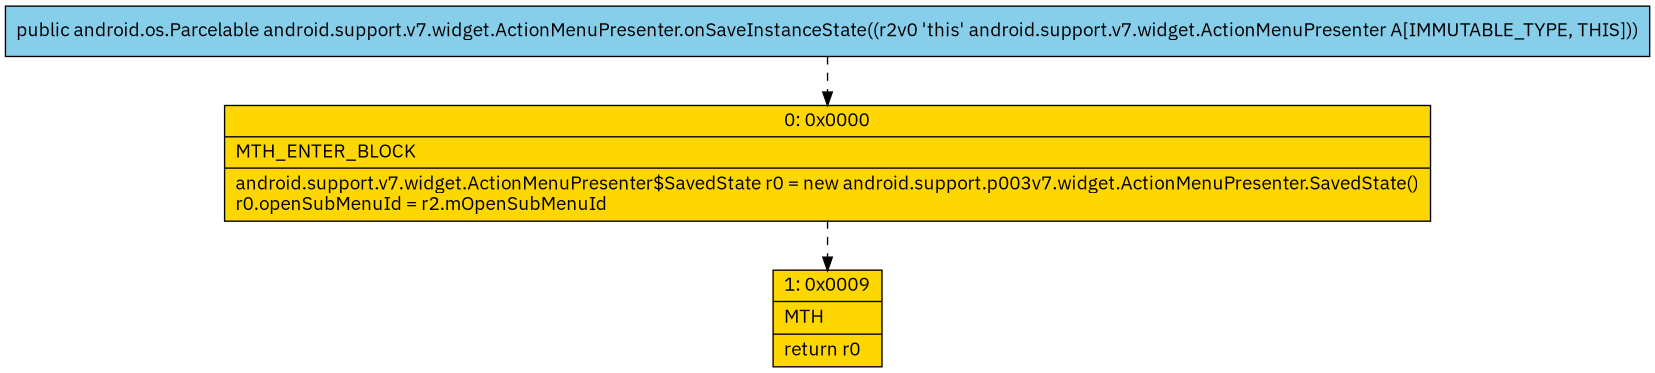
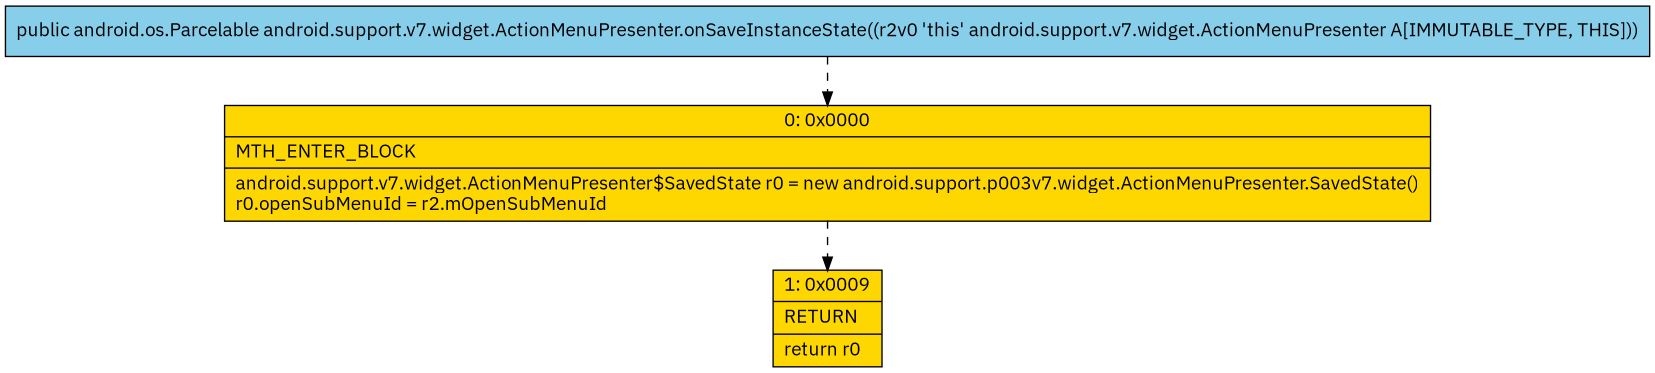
  digraph {
    fontname="IBM Plex Sans"
    node [shape=record style=filled fillcolor=gold fontname="IBM Plex Sans"]
    edge [style=dashed fontname="IBM Plex Sans"]
    n1 [label="{0\:\ 0x0000|MTH_ENTER_BLOCK\l|android.support.v7.widget.ActionMenuPresenter$SavedState r0 = new android.support.p003v7.widget.ActionMenuPresenter.SavedState()\lr0.openSubMenuId = r2.mOpenSubMenuId\l}"]
-   n2 [label="{1\:\ 0x0009|MTH\l|return r0\l}"]
+   n2 [label="{1\:\ 0x0009|RETURN\l|return r0\l}"]
    n3 [label="{public android.os.Parcelable android.support.v7.widget.ActionMenuPresenter.onSaveInstanceState((r2v0 'this' android.support.v7.widget.ActionMenuPresenter A[IMMUTABLE_TYPE, THIS])) }" fillcolor=skyblue]
    n1 -> n2
    n3 -> n1
  }
